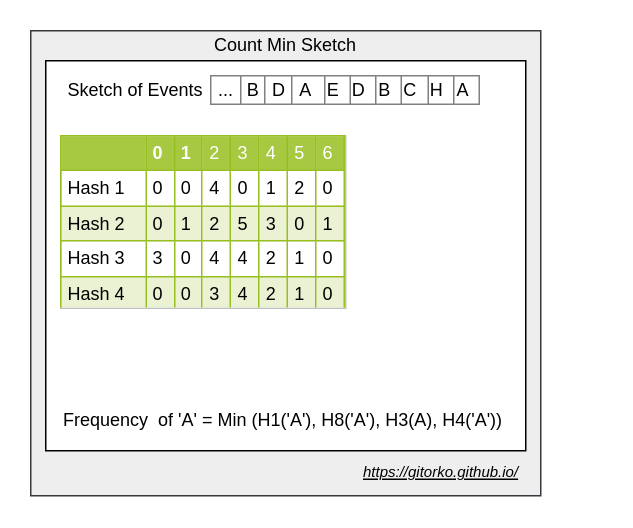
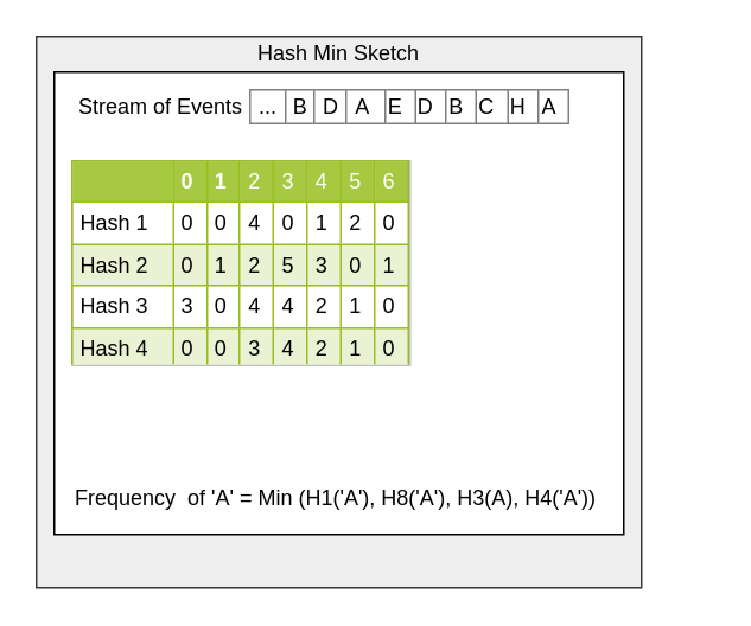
  <mxCell id="0" />
  <mxCell id="1" parent="0" />
  <mxCell id="2" value="" style="rounded=0;whiteSpace=wrap;html=1;fillColor=#eeeeee;strokeColor=#36393d;" parent="1" vertex="1"><mxGeometry x="20" y="20" width="340" height="310" as="geometry" /></mxCell>
  <mxCell id="3" value="" style="rounded=0;whiteSpace=wrap;html=1;" parent="1" vertex="1"><mxGeometry x="30" y="40" width="320" height="260" as="geometry" /></mxCell>
  <mxCell id="4" value="&lt;table border=&quot;1&quot; width=&quot;100%&quot; cellpadding=&quot;4&quot; style=&quot;width: 100% ; height: 100% ; border-collapse: collapse&quot;&gt;&lt;tbody&gt;&lt;tr style=&quot;background-color: #a7c942 ; color: #ffffff ; border: 1px solid #98bf21&quot;&gt;&lt;th align=&quot;left&quot;&gt;&lt;br&gt;&lt;/th&gt;&lt;th align=&quot;left&quot;&gt;0&lt;/th&gt;&lt;th align=&quot;left&quot;&gt;1&lt;/th&gt;&lt;td&gt;2&lt;/td&gt;&lt;td&gt;3&lt;/td&gt;&lt;td&gt;4&lt;/td&gt;&lt;td&gt;5&lt;/td&gt;&lt;td&gt;6&lt;/td&gt;&lt;/tr&gt;&lt;tr style=&quot;border: 1px solid #98bf21&quot;&gt;&lt;td&gt;Hash 1&lt;/td&gt;&lt;td&gt;0&lt;/td&gt;&lt;td&gt;0&lt;/td&gt;&lt;td&gt;4&lt;/td&gt;&lt;td&gt;0&lt;/td&gt;&lt;td&gt;1&lt;/td&gt;&lt;td&gt;2&lt;/td&gt;&lt;td&gt;0&lt;/td&gt;&lt;/tr&gt;&lt;tr style=&quot;background-color: #eaf2d3 ; border: 1px solid #98bf21&quot;&gt;&lt;td&gt;Hash 2&lt;/td&gt;&lt;td&gt;0&lt;/td&gt;&lt;td&gt;1&lt;/td&gt;&lt;td&gt;2&lt;/td&gt;&lt;td&gt;5&lt;/td&gt;&lt;td&gt;3&lt;/td&gt;&lt;td&gt;0&lt;/td&gt;&lt;td&gt;1&lt;/td&gt;&lt;/tr&gt;&lt;tr style=&quot;border: 1px solid #98bf21&quot;&gt;&lt;td&gt;Hash 3&lt;/td&gt;&lt;td&gt;3&lt;/td&gt;&lt;td&gt;0&lt;/td&gt;&lt;td&gt;4&lt;/td&gt;&lt;td&gt;4&lt;/td&gt;&lt;td&gt;2&lt;/td&gt;&lt;td&gt;1&lt;/td&gt;&lt;td&gt;0&lt;/td&gt;&lt;/tr&gt;&lt;tr style=&quot;background-color: #eaf2d3 ; border: 1px solid #98bf21&quot;&gt;&lt;td&gt;Hash 4&lt;/td&gt;&lt;td&gt;0&lt;/td&gt;&lt;td&gt;0&lt;/td&gt;&lt;td&gt;3&lt;/td&gt;&lt;td&gt;4&lt;/td&gt;&lt;td&gt;2&lt;/td&gt;&lt;td&gt;1&lt;/td&gt;&lt;td&gt;0&lt;/td&gt;&lt;/tr&gt;&lt;/tbody&gt;&lt;/table&gt;" style="text;html=1;strokeColor=#c0c0c0;fillColor=#ffffff;overflow=fill;rounded=0;" parent="1" vertex="1"><mxGeometry x="40" y="90" width="190" height="115" as="geometry" /></mxCell>
  <mxCell id="5" value="&lt;table border=&quot;1&quot; width=&quot;100%&quot; style=&quot;width: 100% ; height: 100% ; border-collapse: collapse&quot;&gt;&lt;tbody&gt;&lt;tr&gt;&lt;td align=&quot;center&quot;&gt;...&lt;/td&gt;&lt;td align=&quot;center&quot;&gt;B&lt;/td&gt;&lt;td align=&quot;center&quot;&gt;D&lt;/td&gt;&lt;td&gt;&amp;nbsp;A&lt;/td&gt;&lt;td&gt;E&lt;/td&gt;&lt;td&gt;D&lt;/td&gt;&lt;td&gt;B&lt;/td&gt;&lt;td&gt;C&lt;/td&gt;&lt;td&gt;H&lt;/td&gt;&lt;td&gt;A&lt;/td&gt;&lt;/tr&gt;&lt;/tbody&gt;&lt;/table&gt;" style="text;html=1;strokeColor=none;fillColor=none;overflow=fill;" parent="1" vertex="1"><mxGeometry x="140" y="50" width="180" height="20" as="geometry" /></mxCell>
  <mxCell id="6" value="Frequency&amp;nbsp; of 'A' = Min (H1('A'), H8('A'), H3(A), H4('A'))" style="text;html=1;strokeColor=none;fillColor=none;align=left;verticalAlign=middle;whiteSpace=wrap;rounded=0;" parent="1" vertex="1"><mxGeometry x="40" y="270" width="360" height="20" as="geometry" /></mxCell>
- <mxCell id="7" value="Sketch of Events" style="text;html=1;strokeColor=none;fillColor=none;align=center;verticalAlign=middle;whiteSpace=wrap;rounded=0;" parent="1" vertex="1"><mxGeometry x="40" y="50" width="100" height="20" as="geometry" /></mxCell>
- <mxCell id="8" value="Count Min Sketch" style="text;html=1;strokeColor=none;fillColor=none;align=center;verticalAlign=middle;whiteSpace=wrap;rounded=0;" parent="1" vertex="1"><mxGeometry x="140" y="20" width="100" height="20" as="geometry" /></mxCell>
- <mxCell id="9" value="&lt;font style=&quot;font-size: 10px&quot;&gt;&lt;i&gt;&lt;u&gt;https://gitorko.github.io/&lt;/u&gt;&lt;/i&gt;&lt;/font&gt;" style="text;html=1;" parent="1" vertex="1"><mxGeometry x="240" y="300" width="110" height="30" as="geometry" /></mxCell>
+ <mxCell id="7" value="Stream of Events" style="text;html=1;strokeColor=none;fillColor=none;align=center;verticalAlign=middle;whiteSpace=wrap;rounded=0;" parent="1" vertex="1"><mxGeometry x="40" y="50" width="100" height="20" as="geometry" /></mxCell>
+ <mxCell id="8" value="Hash Min Sketch" style="text;html=1;strokeColor=none;fillColor=none;align=center;verticalAlign=middle;whiteSpace=wrap;rounded=0;" parent="1" vertex="1"><mxGeometry x="140" y="20" width="100" height="20" as="geometry" /></mxCell>
